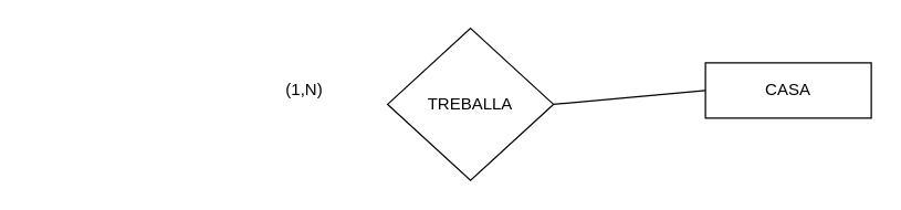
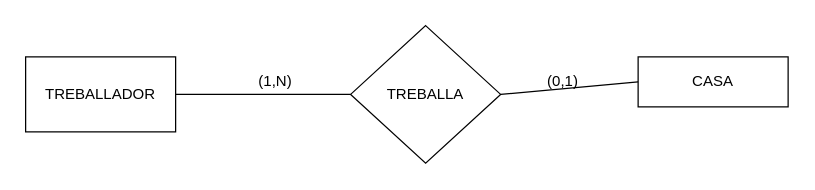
  <mxCell id="0" />
  <mxCell id="1" parent="0" />
+ <mxCell id="2" value="TREBALLADOR&lt;br&gt;" style="rounded=0;whiteSpace=wrap;html=1;" vertex="1" parent="1"><mxGeometry x="20" y="45" width="120" height="60" as="geometry" /></mxCell>
  <mxCell id="3" value="TREBALLA" style="rhombus;whiteSpace=wrap;html=1;" vertex="1" parent="1"><mxGeometry x="280" y="20" width="120" height="110" as="geometry" /></mxCell>
  <mxCell id="4" value="CASA" style="rounded=0;whiteSpace=wrap;html=1;" vertex="1" parent="1"><mxGeometry x="510" y="45" width="120" height="40" as="geometry" /></mxCell>
+ <mxCell id="5" value="" style="endArrow=none;html=1;exitX=1;exitY=0.5;exitDx=0;exitDy=0;entryX=0;entryY=0.5;entryDx=0;entryDy=0;" edge="1" parent="1" source="2" target="3"><mxGeometry width="50" height="50" relative="1" as="geometry"><mxPoint x="280" y="175" as="sourcePoint" /><mxPoint x="330" y="125" as="targetPoint" /><Array as="points"><mxPoint x="150" y="75" /></Array></mxGeometry></mxCell>
  <mxCell id="6" value="" style="endArrow=none;html=1;entryX=1;entryY=0.5;entryDx=0;entryDy=0;exitX=0;exitY=0.5;exitDx=0;exitDy=0;" edge="1" parent="1" source="4" target="3"><mxGeometry width="50" height="50" relative="1" as="geometry"><mxPoint x="280" y="175" as="sourcePoint" /><mxPoint x="330" y="125" as="targetPoint" /></mxGeometry></mxCell>
  <mxCell id="7" value="(1,N)" style="text;html=1;strokeColor=none;fillColor=none;align=center;verticalAlign=middle;whiteSpace=wrap;rounded=0;" vertex="1" parent="1"><mxGeometry x="200" y="55" width="40" height="20" as="geometry" /></mxCell>
+ <mxCell id="8" value="(0,1)" style="text;html=1;strokeColor=none;fillColor=none;align=center;verticalAlign=middle;whiteSpace=wrap;rounded=0;" vertex="1" parent="1"><mxGeometry x="430" y="55" width="40" height="20" as="geometry" /></mxCell>
